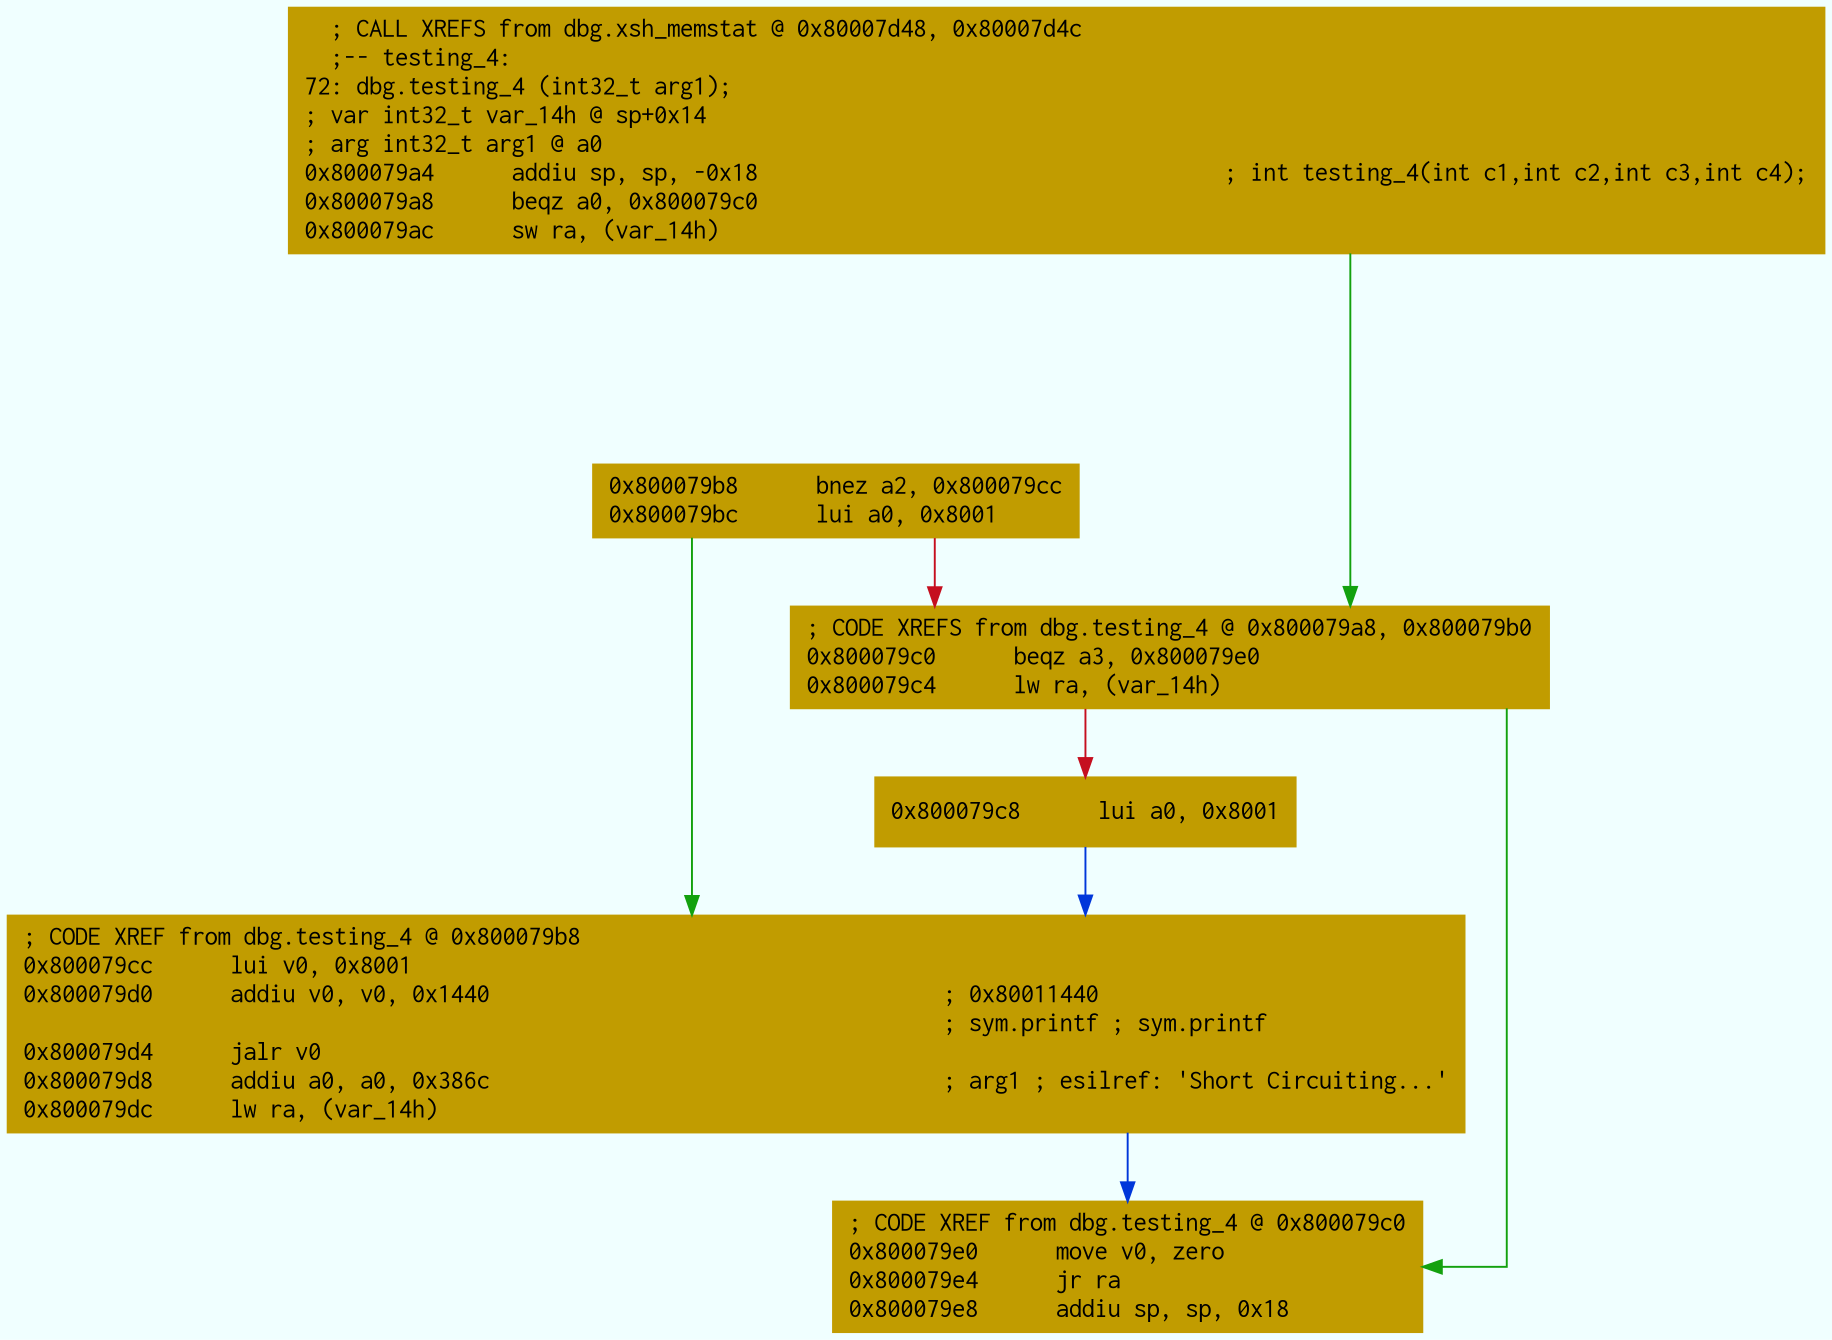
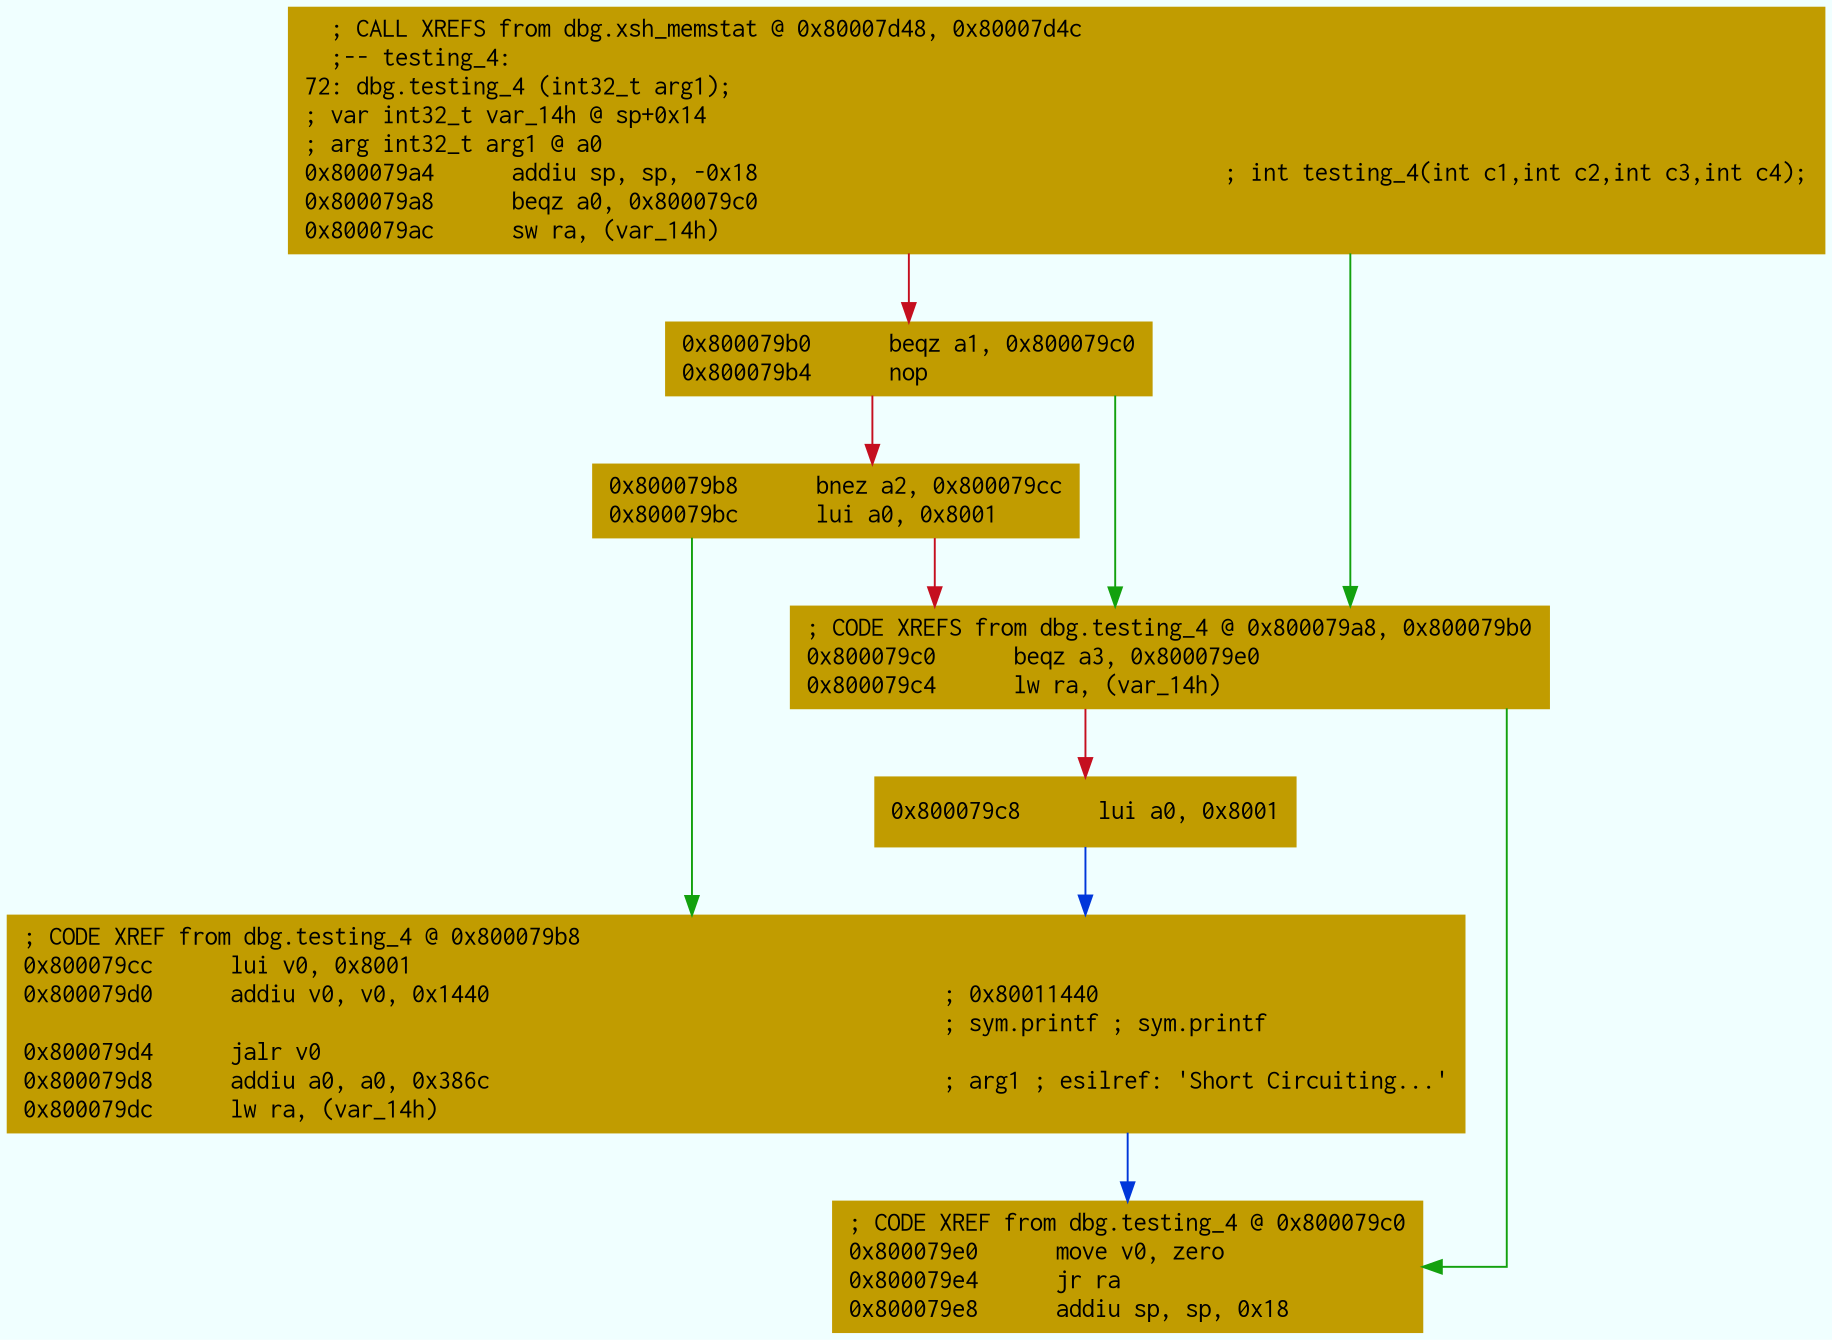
  digraph {
    bgcolor=azure
    fontname=Courier
    fontsize=8
    splines=ortho
    node [color="#c19c00" fillcolor="#c19c00" fontname=Courier shape=box style=filled]
    edge [arrowhead=normal color="#c50f1f"]
    n1 [label="  ; CALL XREFS from dbg.xsh_memstat @ 0x80007d48, 0x80007d4c\l  ;-- testing_4:\l72: dbg.testing_4 (int32_t arg1);\l; var int32_t var_14h @ sp+0x14\l; arg int32_t arg1 @ a0\l0x800079a4      addiu sp, sp, -0x18                                    ; int testing_4(int c1,int c2,int c3,int c4);\l0x800079a8      beqz a0, 0x800079c0\l0x800079ac      sw ra, (var_14h)\l"]
+   n2 [label="0x800079b0      beqz a1, 0x800079c0\l0x800079b4      nop\l"]
    n3 [label="; CODE XREFS from dbg.testing_4 @ 0x800079a8, 0x800079b0\l0x800079c0      beqz a3, 0x800079e0\l0x800079c4      lw ra, (var_14h)\l"]
    n4 [label="0x800079b8      bnez a2, 0x800079cc\l0x800079bc      lui a0, 0x8001\l"]
    n5 [label="; CODE XREF from dbg.testing_4 @ 0x800079b8\l0x800079cc      lui v0, 0x8001\l0x800079d0      addiu v0, v0, 0x1440                                   ; 0x80011440\l                                                                       ; sym.printf ; sym.printf\l0x800079d4      jalr v0\l0x800079d8      addiu a0, a0, 0x386c                                   ; arg1 ; esilref: 'Short Circuiting...'\l0x800079dc      lw ra, (var_14h)\l"]
    n6 [label="0x800079c8      lui a0, 0x8001\l"]
    n7 [label="; CODE XREF from dbg.testing_4 @ 0x800079c0\l0x800079e0      move v0, zero\l0x800079e4      jr ra\l0x800079e8      addiu sp, sp, 0x18\l"]
+   n1 -> n2
    n1 -> n3 [color="#13a10e"]
+   n2 -> n3 [color="#13a10e"]
+   n2 -> n4
    n3 -> n6
    n3 -> n7 [color="#13a10e"]
    n4 -> n3
    n4 -> n5 [color="#13a10e"]
    n5 -> n7 [color="#0037da"]
    n6 -> n5 [color="#0037da"]
  }
